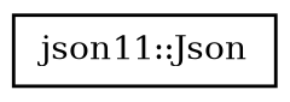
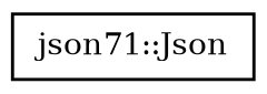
  digraph {
    rankdir=LR
    fontname="DejaVu Serif"
-   n1 [color=black fillcolor=white fontname="DejaVu Serif" fontsize=10 height=0.2 label="json11::Json" shape=record style=filled width=0.4]
+   n1 [color=black fillcolor=white fontname="DejaVu Serif" fontsize=10 height=0.2 label="json71::Json" shape=record style=filled width=0.4]
  }
